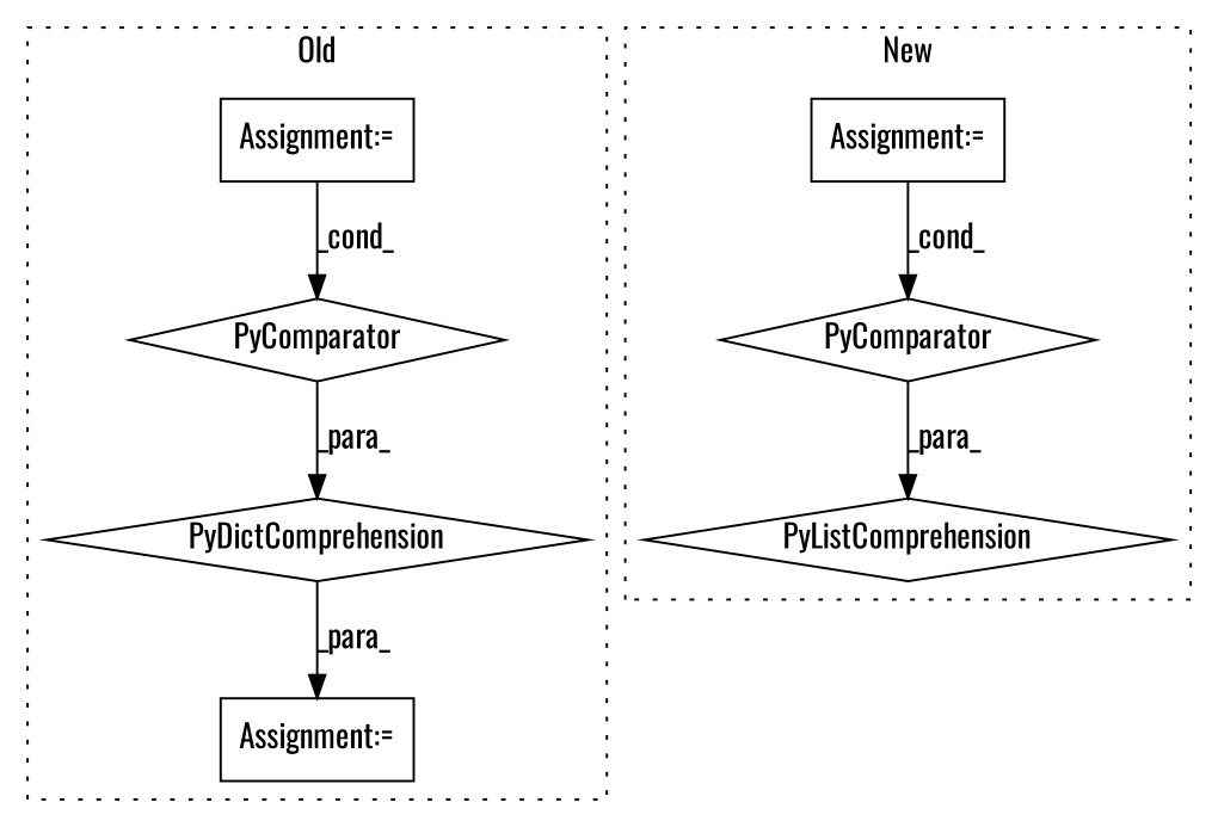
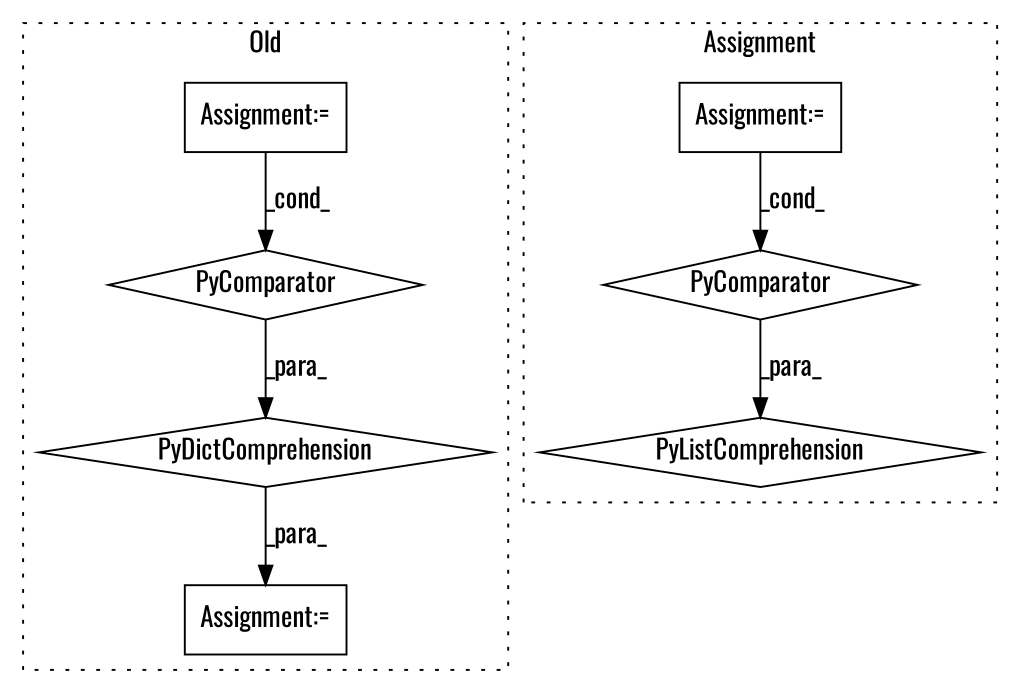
  digraph {
    fontname=Oswald
    node [a=7 l=31 s=4785 shape=diamond fontname=Oswald]
    edge [fontname=Oswald]
    n1 [a=110 l=131 label=PyDictComprehension s=4963]
    n2 [a=113 l=34 label=PyComparator s=5052]
    n3 [l=1 label="Assignment:=" s=4889 shape=box]
    n4 [l=2 label="Assignment:=" s=4938 shape=box]
    n5 [a=109 l=122 label=PyListComprehension s=4702]
    n6 [a=113 label=PyComparator]
    n7 [label="Assignment:=" shape=box]
    subgraph cluster_1 {
      label=Old
      style=dotted
      n1
      n2
      n3
      n4
    }
    subgraph cluster_2 {
-     label=New
+     label=Assignment
      style=dotted
      n5
      n6
      n7
    }
    n1 -> n4 [label=_para_]
    n2 -> n1 [label=_para_]
    n3 -> n2 [label=_cond_]
    n6 -> n5 [label=_para_]
    n7 -> n6 [label=_cond_]
  }
